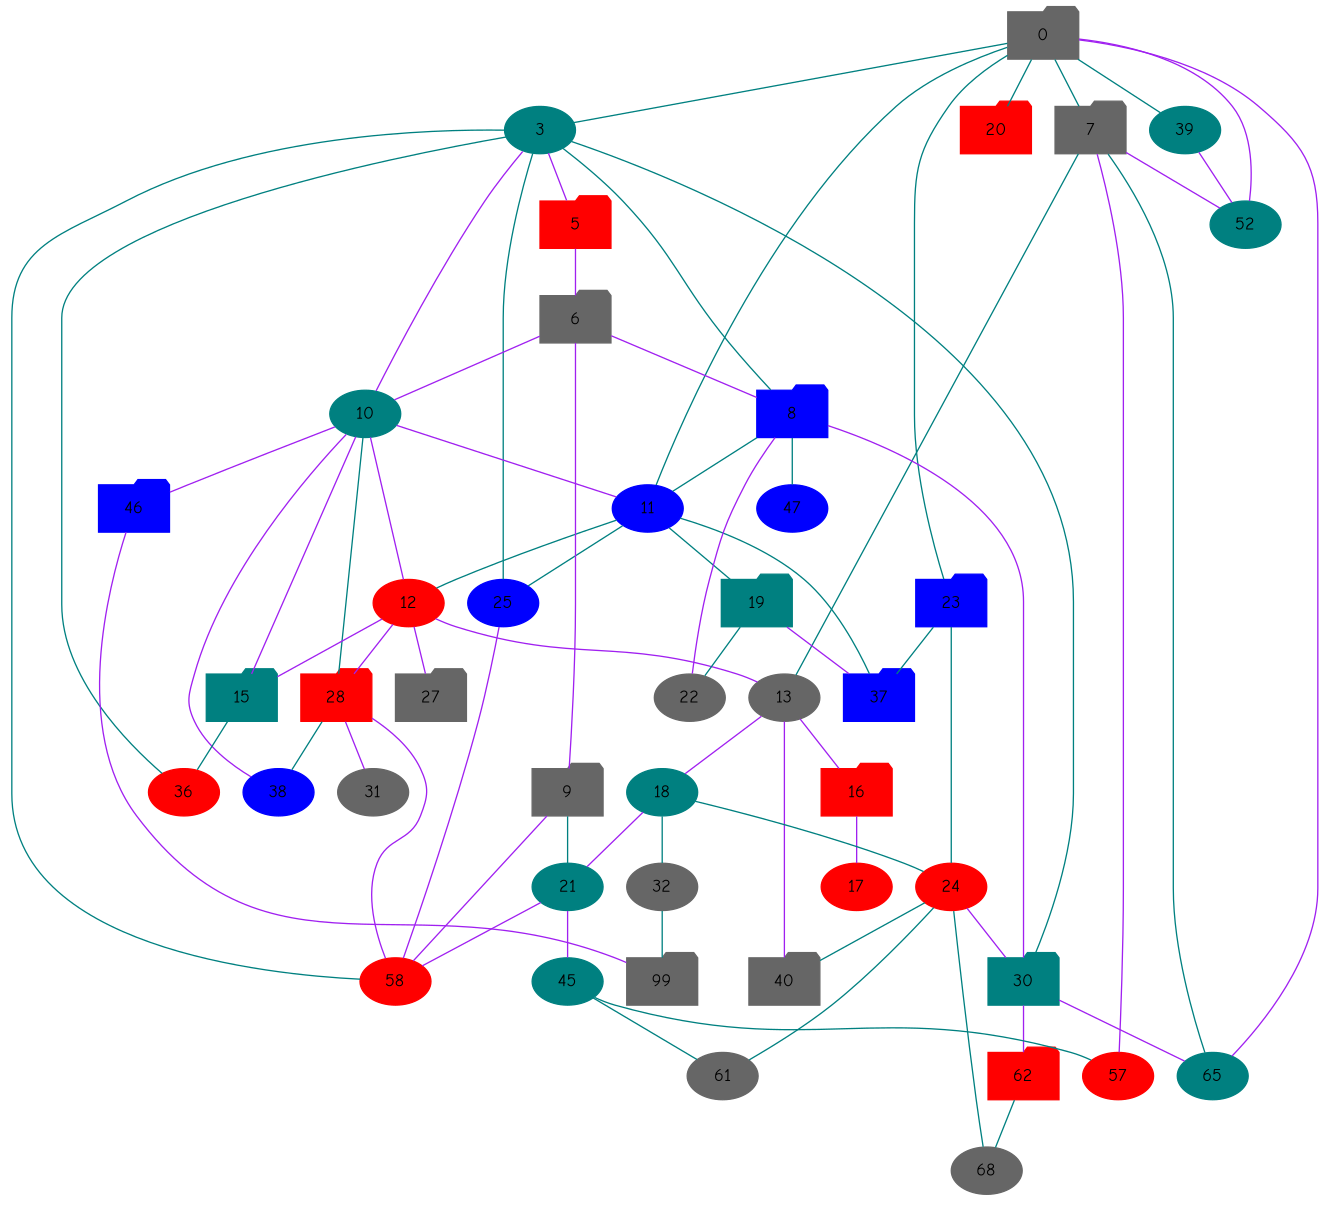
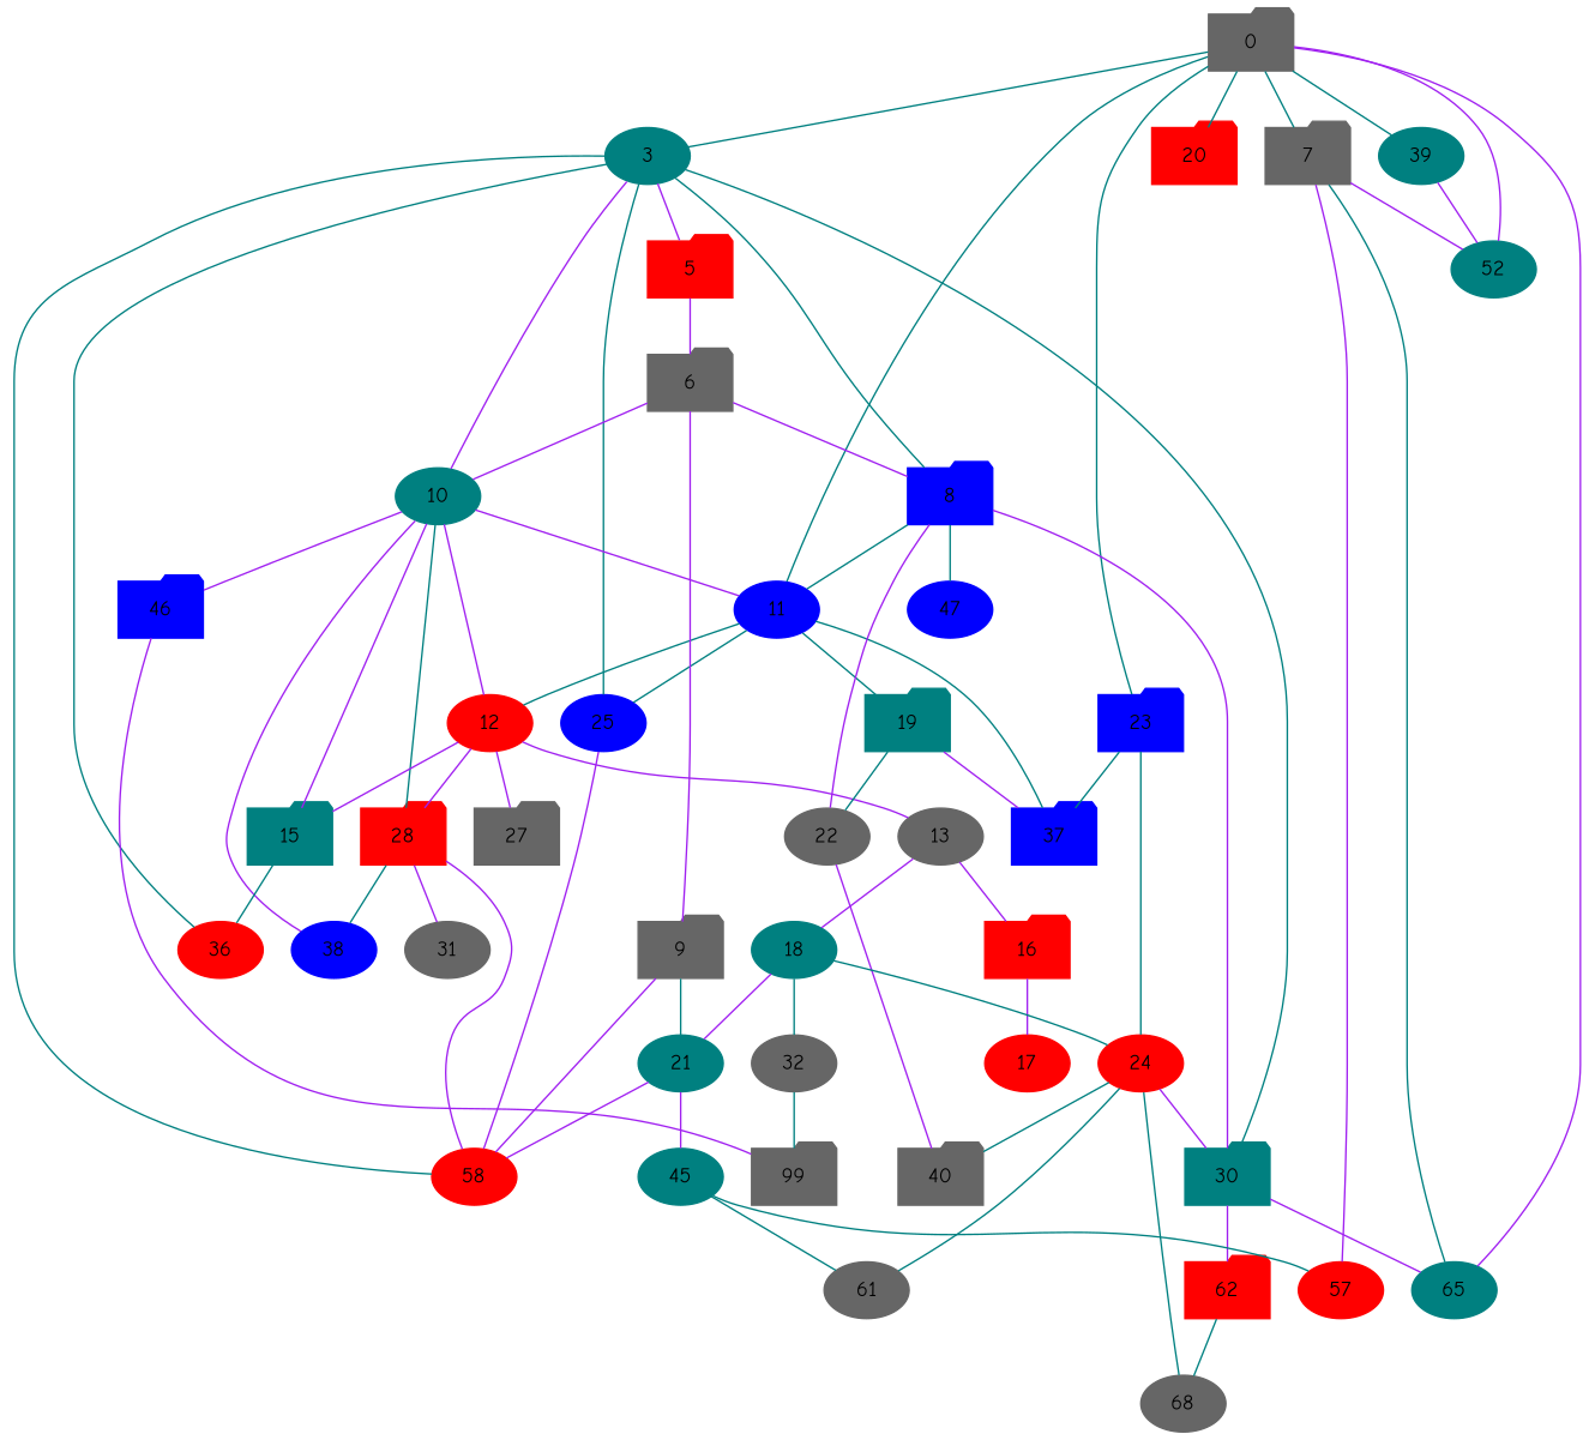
  graph {
    fontname="Comic Neue"
    node [color=gray40 fontname="Comic Neue" shape=ellipse style=filled]
    edge [color=purple fontname="Comic Neue"]
    n1 [label=0 shape=folder super="+2"]
    3 [color=teal super="+4"]
    7 [shape=folder super="+56"]
    11 [color=blue super="+48"]
    20 [color=red shape=folder]
    23 [color=blue shape=folder]
    39 [color=teal super="+41"]
    52 [color=teal]
    65 [color=teal]
    5 [color=red shape=folder super="+35"]
    8 [color=blue shape=folder super="+14"]
    10 [color=teal super="+26"]
    25 [color=blue]
    30 [color=teal shape=folder super="+42"]
    36 [color=red super="+70"]
    58 [color=red super="+64"]
    13 [super="+53"]
    57 [color=red]
    12 [color=red super="+67"]
    19 [color=teal shape=folder super="+51"]
    37 [color=blue shape=folder super="+55"]
    24 [color=red super="+50"]
    6 [shape=folder super="+44"]
    22
    47 [color=blue]
    15 [color=teal shape=folder super="+34"]
    28 [color=red shape=folder super="+29"]
    38 [color=blue]
    46 [color=blue shape=folder super="+49"]
    62 [color=red shape=folder super="+69"]
    9 [shape=folder]
    21 [color=teal super="+63"]
    16 [color=red shape=folder]
    18 [color=teal super="+33"]
    40 [shape=folder super="+54"]
    45 [color=teal super="+66"]
    27 [shape=folder]
    31
    n39 [label=99 shape=folder]
    17 [color=red super="+43"]
    32
    61
    68
    n1 -- 3 [color=teal]
    n1 -- 7 [color=teal]
    n1 -- 11 [color=teal]
    n1 -- 20 [color=teal]
    n1 -- 23 [color=teal]
    n1 -- 39 [color=teal]
    n1 -- 52
    n1 -- 65
    3 -- 5
    3 -- 8 [color=teal]
    3 -- 10
    3 -- 25 [color=teal]
    3 -- 30 [color=teal]
    3 -- 36 [color=teal]
    3 -- 58 [color=teal]
    7 -- 52
    7 -- 65 [color=teal]
-   7 -- 13 [color=teal]
    7 -- 57
    11 -- 25 [color=teal]
    11 -- 12 [color=teal]
    11 -- 19 [color=teal]
    11 -- 37 [color=teal]
    23 -- 37 [color=teal]
    23 -- 24 [color=teal]
    39 -- 52
    5 -- 6
    8 -- 11 [color=teal]
    8 -- 30
    8 -- 22
    8 -- 47 [color=teal]
    10 -- 11
    10 -- 12
    10 -- 15
    10 -- 28 [color=teal]
    10 -- 38
    10 -- 46
    25 -- 58
    30 -- 65
    30 -- 62
    13 -- 16
    13 -- 18
    12 -- 13
    12 -- 15
    12 -- 28
    12 -- 27
    19 -- 37
    19 -- 22 [color=teal]
    24 -- 30
    24 -- 40 [color=teal]
    24 -- 61 [color=teal]
    24 -- 68 [color=teal]
    6 -- 8
    6 -- 10
    6 -- 9
-   13 -- 40
+   22 -- 40
    15 -- 36 [color=teal weight=2]
    28 -- 58
    28 -- 38 [color=teal]
    28 -- 31
    46 -- n39
    62 -- 68 [color=teal]
    9 -- 58
    9 -- 21 [color=teal]
    21 -- 58
    21 -- 45
    16 -- 17
    18 -- 24 [color=teal]
    18 -- 21
    18 -- 32 [color=teal]
    45 -- 57 [color=teal]
    45 -- 61 [color=teal]
    32 -- n39 [color=teal]
  }
